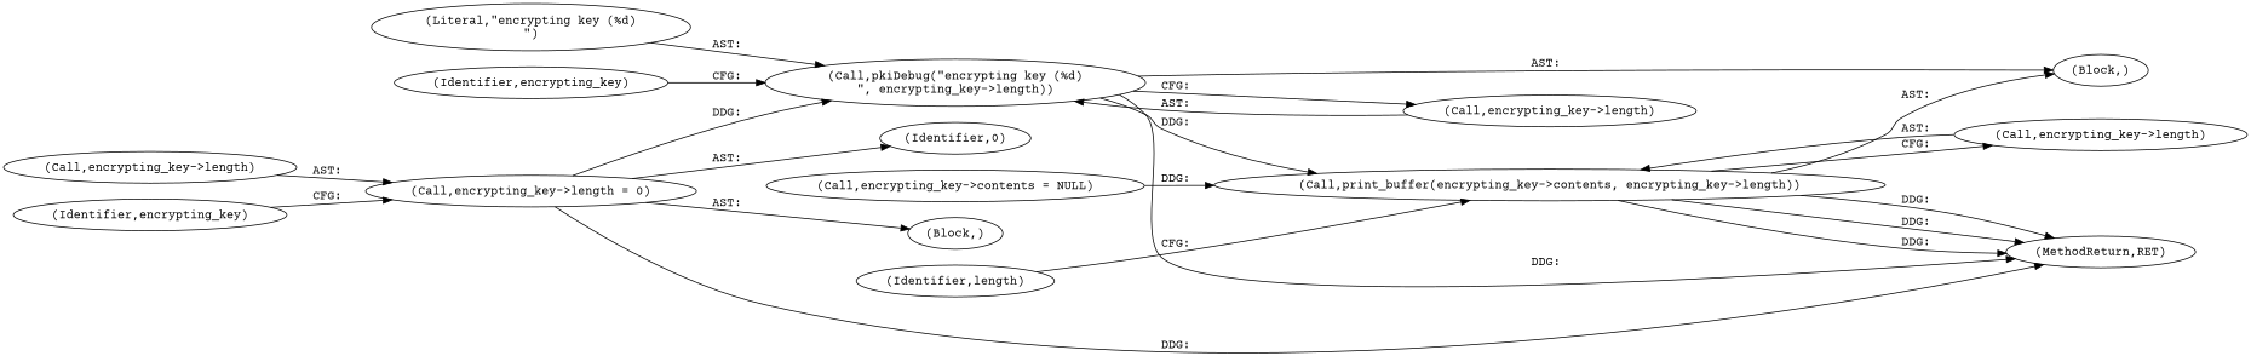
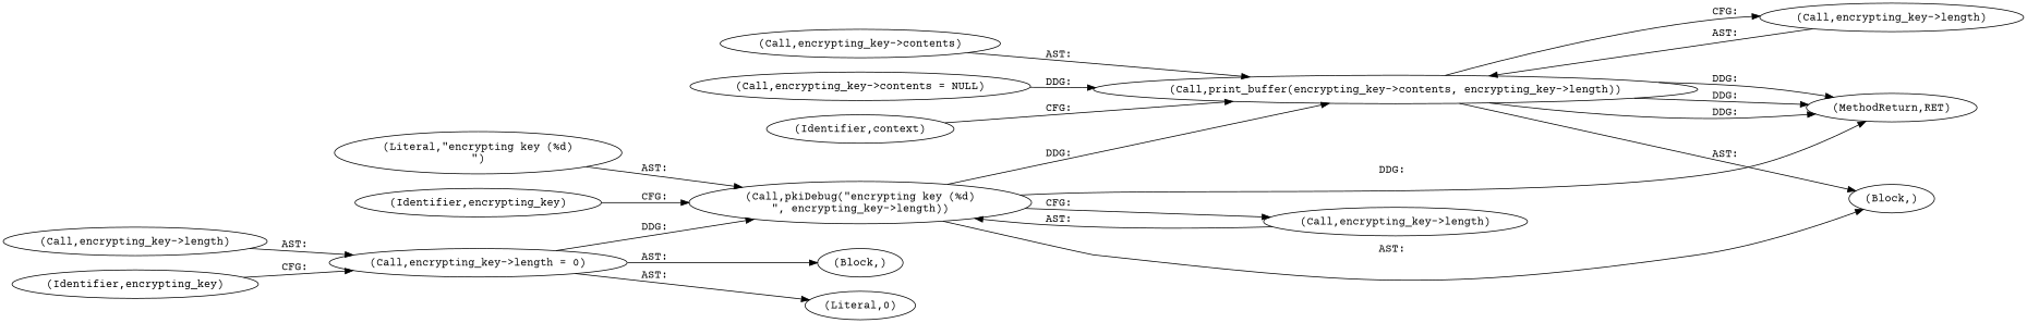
  digraph {
    fontname="Courier Prime"
    rankdir=LR
    node [fontname="Courier Prime"]
    edge [fontname="Courier Prime"]
    n1 [label="(Call,pkiDebug(\"encrypting key (%d)\n\", encrypting_key->length))"]
    n2 [label="(Call,print_buffer(encrypting_key->contents, encrypting_key->length))"]
    n3 [label="(Call,encrypting_key->length)"]
    n4 [label="(Block,)"]
    n5 [label="(MethodReturn,RET)"]
    n6 [label="(Call,encrypting_key->length)"]
    n7 [label="(Call,encrypting_key->length = 0)"]
    n8 [label="(Block,)"]
-   n9 [label="(Identifier,0)"]
+   n9 [label="(Literal,0)"]
+   n10 [label="(Call,encrypting_key->contents)"]
    n11 [label="(Call,encrypting_key->length)"]
    n12 [label="(Call,encrypting_key->contents = NULL)"]
    n13 [label="(Literal,\"encrypting key (%d)\n\")"]
    n14 [label="(Identifier,encrypting_key)"]
-   n15 [label="(Identifier,length)"]
+   n15 [label="(Identifier,context)"]
    n16 [label="(Identifier,encrypting_key)"]
    n1 -> n2 [label="DDG: "]
    n1 -> n3 [label="CFG: "]
    n1 -> n4 [label="AST: "]
    n1 -> n5 [label="DDG: "]
    n2 -> n4 [label="AST: "]
    n2 -> n5 [label="DDG: "]
    n2 -> n5 [label="DDG: "]
    n2 -> n5 [label="DDG: "]
    n2 -> n6 [label="CFG: "]
    n3 -> n1 [label="AST: "]
    n6 -> n2 [label="AST: "]
    n7 -> n1 [label="DDG: "]
-   n7 -> n5 [label="DDG: "]
    n7 -> n8 [label="AST: "]
    n7 -> n9 [label="AST: "]
+   n10 -> n2 [label="AST: "]
    n11 -> n7 [label="AST: "]
    n12 -> n2 [label="DDG: "]
    n13 -> n1 [label="AST: "]
    n14 -> n7 [label="CFG: "]
    n15 -> n2 [label="CFG: "]
    n16 -> n1 [label="CFG: "]
  }
